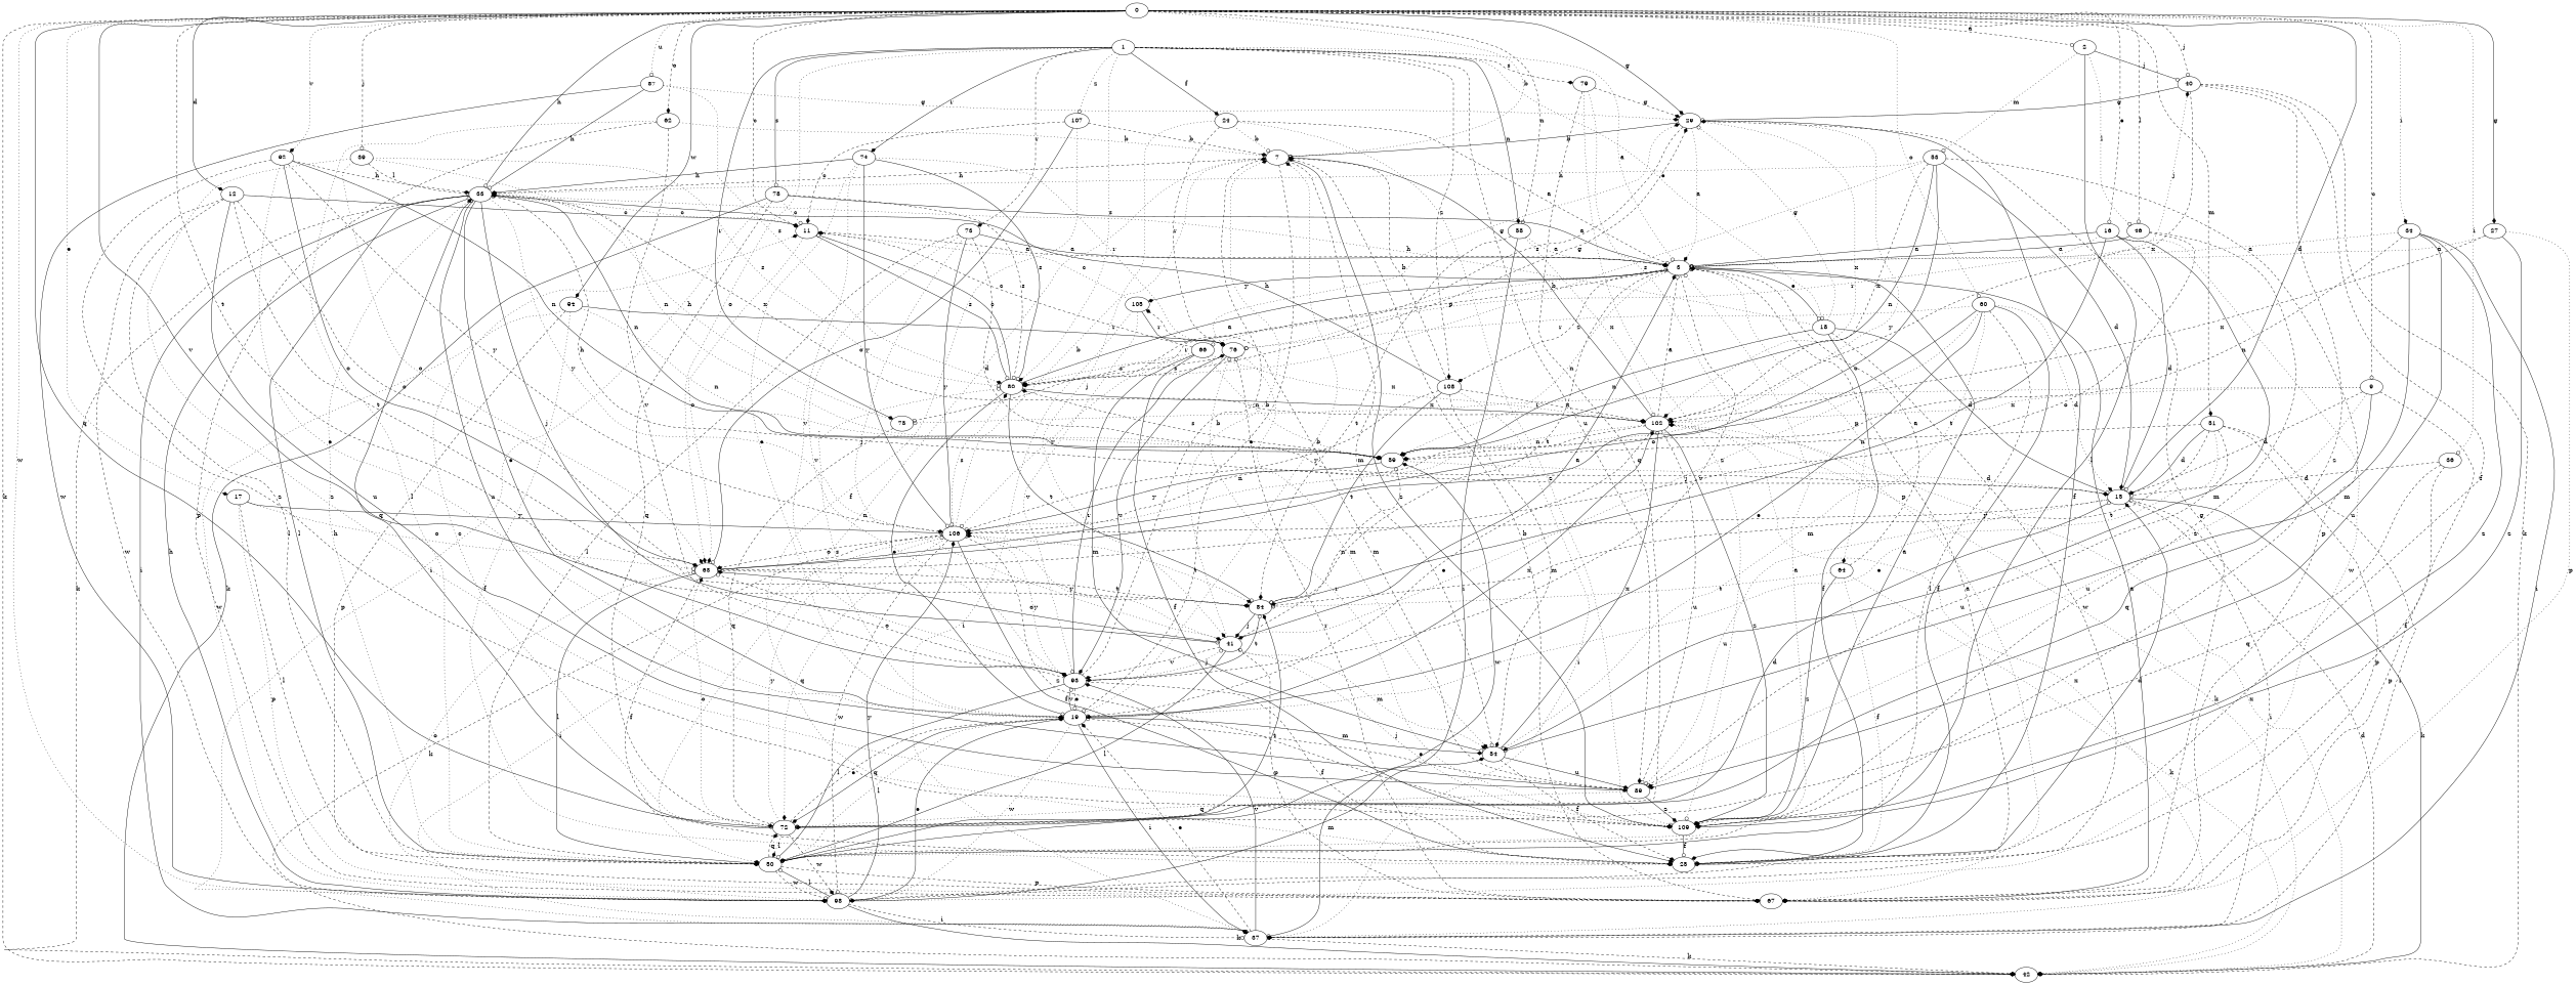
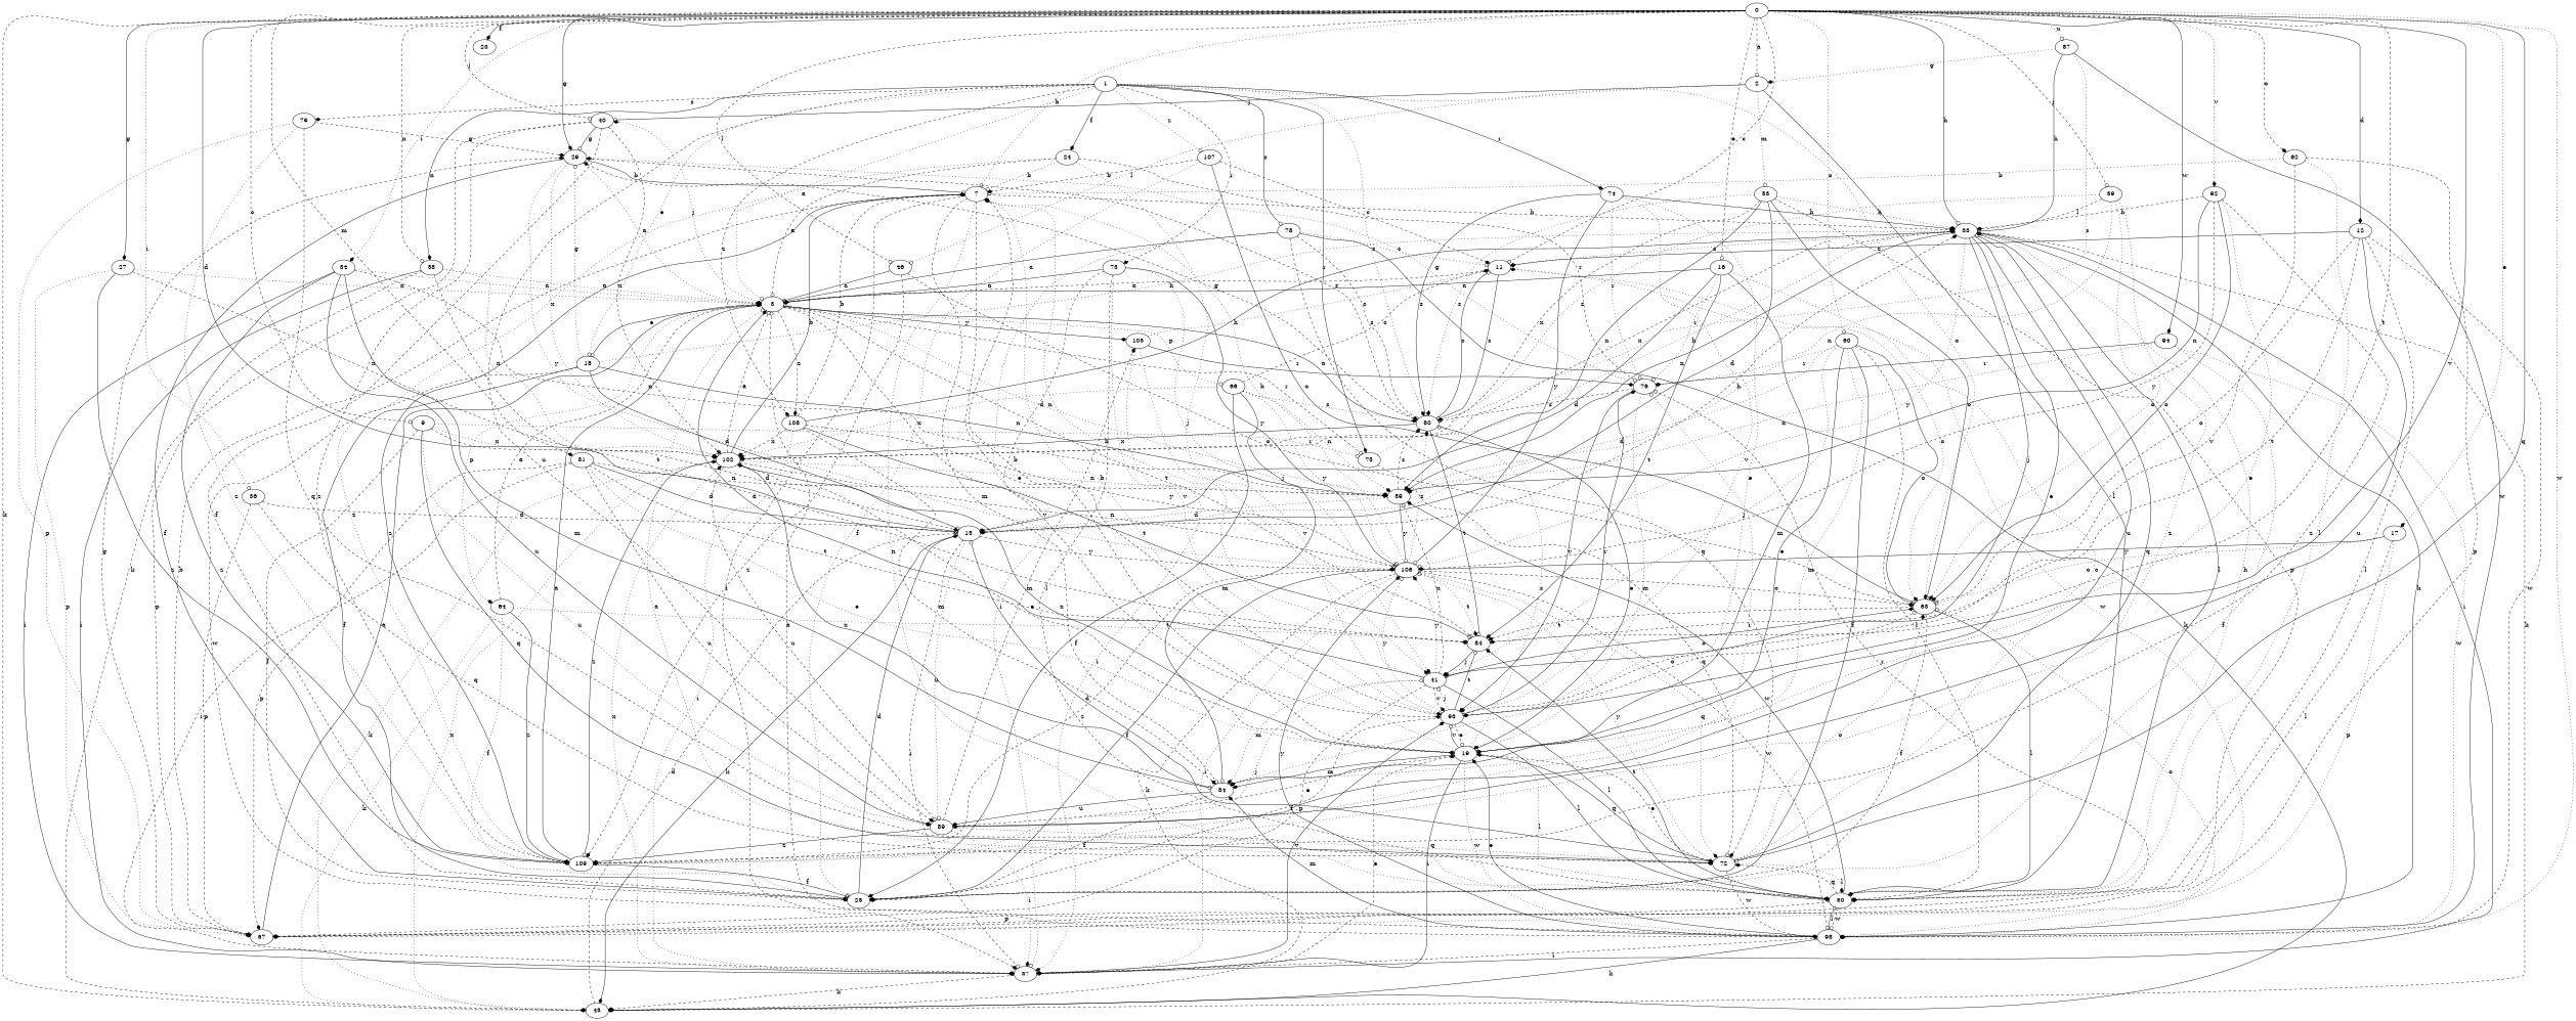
  strict digraph {
    edge [arrowhead=diamond style=dashed]
    0
    2
    7
    9
    11
    12
    15
    16
    17
+   23
    27
    29
    33
    34
    36
    39
    40
-   45 [label=42]
+   45
    46
    51
    58
    60
    62
    72
    84
    87
    92
    93
    94
    98
    50
    53
    19
    37
    54
    109
    75
    89
    25
    102
    3
    63
    80
    106
    76
    67
    59
    41
    1
    18
    24
    73
    74
    78
    79
    107
    108
    64
    66
    105
    0 -> 2 [arrowhead=odot label=a]
    0 -> 7 [arrowhead=odot label=b style=dotted]
    0 -> 9 [arrowhead=odot label=c]
    0 -> 11 [arrowhead=odot label=c]
    0 -> 12 [label=d style=solid]
    0 -> 15 [arrowhead=odot label=d style=solid]
    0 -> 16 [arrowhead=odot label=e]
    0 -> 17 [label=e style=dotted]
+   0 -> 23 [label=f style=solid]
    0 -> 27 [label=g style=solid]
    0 -> 29 [label=g style=solid]
    0 -> 33 [arrowhead=odot label=h style=solid]
    0 -> 34 [label=i style=dotted]
    0 -> 36 [arrowhead=odot label=i style=dotted]
    0 -> 39 [arrowhead=odot label=j]
    0 -> 40 [arrowhead=odot label=j]
    0 -> 45 [label=k]
    0 -> 46 [arrowhead=odot label=l]
    0 -> 51 [label=m]
    0 -> 58 [arrowhead=odot label=n]
    0 -> 60 [arrowhead=odot label=o style=dotted]
    0 -> 62 [label=o]
    0 -> 72 [arrowhead=odot label=q style=solid]
    0 -> 84 [arrowhead=odot label=t]
    0 -> 87 [arrowhead=odot label=u style=dotted]
    0 -> 92 [label=v style=dotted]
    0 -> 93 [label=v style=solid]
    0 -> 94 [label=w style=solid]
    0 -> 98 [arrowhead=odot label=w style=dotted]
    2 -> 40 [arrowhead=odot label=j style=solid]
    2 -> 46 [arrowhead=odot label=l style=dotted]
    2 -> 50 [arrowhead=odot label=l style=solid]
    2 -> 53 [arrowhead=odot label=m style=dotted]
    7 -> 33 [label=h]
    7 -> 50 [label=n style=dotted]
    7 -> 19 [arrowhead=odot label=e]
+   7 -> 37 [label=i]
    7 -> 54 [arrowhead=odot label=m]
    7 -> 109 [label=z style=solid]
    9 -> 15 [label=d]
    9 -> 72 [arrowhead=odot label=q style=solid]
    9 -> 75 [arrowhead=odot label=r style=dotted]
    9 -> 89 [label=u style=dotted]
    9 -> 25 [arrowhead=odot label=f]
    9 -> 102 [arrowhead=odot label=x style=dotted]
    11 -> 3 [label=a]
    11 -> 63 [label=o style=dotted]
    11 -> 80 [arrowhead=odot label=s style=solid]
    12 -> 11 [label=c style=solid]
    12 -> 84 [label=t]
    12 -> 98 [label=w]
    12 -> 50 [label=l]
    12 -> 89 [label=u style=solid]
    12 -> 63 [arrowhead=odot label=o]
-   15 -> 33 [arrowhead=odot label=h]
+   15 -> 33 [label=h]
    15 -> 45 [label=k style=solid]
    15 -> 37 [arrowhead=odot label=i]
    15 -> 89 [arrowhead=odot label=u style=dotted]
    15 -> 106 [label=y]
    16 -> 15 [arrowhead=odot label=d style=solid]
    16 -> 84 [label=t style=solid]
    16 -> 98 [label=w style=dotted]
    16 -> 54 [label=m style=solid]
    16 -> 3 [arrowhead=odot label=a style=solid]
    16 -> 76 [arrowhead=odot label=r style=dotted]
    17 -> 50 [label=l]
    17 -> 63 [arrowhead=odot label=o style=dotted]
    17 -> 106 [arrowhead=odot label=y style=solid]
    17 -> 67 [label=p style=dotted]
    27 -> 109 [label=z style=solid]
    27 -> 102 [label=x]
    27 -> 3 [arrowhead=odot label=a style=dotted]
    27 -> 67 [label=p style=dotted]
    29 -> 7 [arrowhead=odot label=b style=solid]
    29 -> 25 [label=f style=solid]
    29 -> 102 [label=x style=dotted]
    29 -> 3 [label=a style=dotted]
    29 -> 80 [label=s]
    29 -> 106 [label=y style=dotted]
    33 -> 11 [label=c style=dotted]
    33 -> 45 [label=k]
    33 -> 50 [label=l style=solid]
    33 -> 19 [arrowhead=odot label=e style=solid]
    33 -> 37 [label=i style=solid]
    33 -> 89 [arrowhead=odot label=u style=solid]
    33 -> 102 [arrowhead=odot label=x]
    33 -> 106 [arrowhead=odot label=y style=dotted]
    33 -> 59 [label=n style=solid]
    33 -> 41 [arrowhead=odot label=j style=solid]
    34 -> 37 [label=i style=solid]
    34 -> 54 [arrowhead=odot label=m style=solid]
    34 -> 109 [label=z style=solid]
    34 -> 89 [label=u style=solid]
    34 -> 3 [arrowhead=odot label=a style=dotted]
    34 -> 59 [label=n]
    36 -> 15 [arrowhead=odot label=d]
    36 -> 72 [arrowhead=odot label=q]
    36 -> 67 [arrowhead=odot label=p]
    39 -> 33 [arrowhead=odot label=l]
    39 -> 109 [label=z style=dotted]
    39 -> 63 [label=o style=dotted]
    39 -> 80 [arrowhead=odot label=s style=dotted]
    39 -> 59 [arrowhead=odot label=n style=dotted]
    40 -> 29 [arrowhead=odot label=g style=solid]
    40 -> 45 [label=k]
    40 -> 109 [label=z]
    40 -> 25 [arrowhead=odot label=f]
    40 -> 102 [label=x]
    45 -> 15 [arrowhead=odot label=d]
    45 -> 102 [label=x style=dotted]
    46 -> 109 [label=z]
    46 -> 3 [arrowhead=odot label=a style=solid]
    46 -> 63 [arrowhead=odot label=o]
    51 -> 15 [arrowhead=odot label=d style=solid]
    51 -> 84 [arrowhead=odot label=t]
    51 -> 19 [label=e style=dotted]
    51 -> 37 [arrowhead=odot label=i]
    51 -> 89 [arrowhead=odot label=u]
    51 -> 67 [label=p]
    51 -> 59 [label=n]
    58 -> 84 [label=t]
    58 -> 37 [arrowhead=odot label=i style=solid]
    58 -> 102 [arrowhead=odot label=x style=dotted]
    58 -> 3 [label=a style=dotted]
-   94 -> 67 [label=p]
+   58 -> 67 [label=p]
    60 -> 15 [label=d style=dotted]
    60 -> 50 [arrowhead=odot label=l]
    60 -> 19 [arrowhead=odot label=e style=solid]
    60 -> 54 [arrowhead=odot label=m style=dotted]
    60 -> 25 [label=f style=solid]
    60 -> 63 [arrowhead=odot label=o style=solid]
    60 -> 76 [arrowhead=odot label=r style=dotted]
    60 -> 41 [label=j style=dotted]
    62 -> 7 [arrowhead=odot label=b style=dotted]
    62 -> 93 [label=v]
    62 -> 50 [arrowhead=odot label=l style=dotted]
    62 -> 67 [label=p]
    72 -> 11 [label=c style=dotted]
    72 -> 15 [arrowhead=odot label=d style=solid]
    72 -> 33 [arrowhead=odot label=q style=solid]
    72 -> 98 [label=w]
    72 -> 50 [label=l style=dotted]
    72 -> 19 [label=e]
    72 -> 63 [label=o style=dotted]
    72 -> 106 [arrowhead=odot label=y style=dotted]
    84 -> 41 [label=j style=solid]
-   87 -> 29 [label=g style=dotted]
+   87 -> 2 [label=g style=dotted]
    87 -> 33 [arrowhead=odot label=h style=solid]
    87 -> 98 [arrowhead=odot label=w style=solid]
    87 -> 80 [label=s style=dotted]
    92 -> 33 [label=h]
    92 -> 19 [label=e style=dotted]
    92 -> 109 [arrowhead=odot label=z]
    92 -> 63 [label=o style=solid]
    92 -> 106 [label=y]
    92 -> 59 [label=n style=solid]
    93 -> 7 [arrowhead=odot label=b]
    93 -> 84 [arrowhead=odot label=t style=solid]
    93 -> 50 [arrowhead=odot label=l style=solid]
    93 -> 19 [arrowhead=odot label=e]
    93 -> 25 [arrowhead=odot label=f]
    93 -> 63 [arrowhead=odot label=o]
    93 -> 106 [arrowhead=odot label=y style=dotted]
    93 -> 76 [label=r style=solid]
    93 -> 41 [arrowhead=odot label=j style=dotted]
    94 -> 98 [label=w style=dotted]
    94 -> 25 [label=f style=dotted]
    94 -> 76 [label=r style=solid]
    94 -> 59 [arrowhead=odot label=n style=dotted]
    98 -> 33 [arrowhead=odot label=h style=solid]
    98 -> 45 [label=k style=solid]
    98 -> 50 [arrowhead=odot label=l style=solid]
    98 -> 19 [label=e style=solid]
    98 -> 37 [arrowhead=odot label=i]
    98 -> 54 [label=m style=solid]
    98 -> 3 [arrowhead=odot label=a]
    98 -> 63 [arrowhead=odot label=o style=dotted]
    98 -> 106 [label=y style=solid]
    50 -> 33 [label=h style=dotted]
    50 -> 72 [label=q]
    50 -> 84 [label=t style=solid]
    50 -> 98 [arrowhead=odot label=w]
    50 -> 3 [arrowhead=odot label=a style=dotted]
    50 -> 67 [arrowhead=odot label=p]
    50 -> 59 [label=w style=solid]
    53 -> 15 [label=d style=solid]
    53 -> 33 [label=h style=dotted]
    53 -> 102 [arrowhead=odot label=x]
    53 -> 63 [arrowhead=odot label=o style=solid]
    53 -> 80 [label=s style=dotted]
    53 -> 67 [label=p]
    53 -> 59 [label=n style=solid]
    19 -> 7 [label=b style=dotted]
    19 -> 72 [label=q style=solid]
    19 -> 93 [arrowhead=odot label=v style=solid]
    19 -> 98 [label=w style=dotted]
    19 -> 50 [arrowhead=odot label=l style=dotted]
    19 -> 37 [label=i style=solid]
    19 -> 54 [label=m style=solid]
    19 -> 102 [label=x style=solid]
    19 -> 80 [arrowhead=odot label=s style=dotted]
    37 -> 45 [label=k]
    37 -> 93 [label=v style=solid]
    37 -> 19 [label=e]
    37 -> 102 [label=x style=dotted]
    54 -> 89 [label=u style=solid]
    54 -> 25 [label=f]
    54 -> 102 [arrowhead=odot label=x style=solid]
    109 -> 25 [arrowhead=odot label=f style=solid]
    109 -> 3 [label=a style=solid]
    109 -> 76 [arrowhead=odot label=r style=dotted]
    109 -> 41 [arrowhead=odot label=j style=dotted]
    75 -> 33 [arrowhead=odot label=h style=dotted]
    75 -> 72 [arrowhead=odot label=q]
    89 -> 72 [arrowhead=odot label=q style=dotted]
    89 -> 19 [arrowhead=odot label=e]
+   89 -> 37 [label=i style=dotted]
    89 -> 109 [label=z style=solid]
    89 -> 105 [label=m]
    25 -> 15 [label=d style=solid]
    102 -> 7 [label=b style=solid]
    102 -> 45 [arrowhead=odot label=k style=dotted]
    102 -> 19 [arrowhead=odot label=e]
    102 -> 109 [arrowhead=odot label=z style=solid]
    102 -> 89 [arrowhead=odot label=u]
    102 -> 3 [arrowhead=odot label=a]
    102 -> 106 [arrowhead=odot label=n]
    102 -> 59 [label=n style=dotted]
    3 -> 40 [label=j style=dotted]
    3 -> 84 [arrowhead=odot label=t]
    3 -> 93 [label=v]
    3 -> 75 [arrowhead=odot label=r]
    3 -> 59 [label=n style=dotted]
    3 -> 18 [arrowhead=odot label=e style=solid]
    3 -> 108 [label=z]
    3 -> 64 [label=p style=dotted]
    3 -> 66 [arrowhead=odot label=p style=dotted]
    3 -> 105 [label=y style=solid]
    63 -> 84 [label=t]
    63 -> 50 [arrowhead=odot label=l style=solid]
    63 -> 25 [label=f]
    80 -> 11 [arrowhead=odot label=c style=solid]
    80 -> 29 [label=g]
    80 -> 84 [arrowhead=odot label=t style=solid]
    80 -> 19 [arrowhead=odot label=e style=solid]
    80 -> 102 [label=x style=solid]
    80 -> 3 [arrowhead=odot label=a style=solid]
    106 -> 7 [label=b style=dotted]
    106 -> 45 [arrowhead=odot label=k]
    106 -> 72 [label=q style=dotted]
    106 -> 84 [label=t style=dotted]
    106 -> 98 [arrowhead=odot label=w]
    106 -> 37 [arrowhead=odot label=i style=dotted]
    106 -> 109 [arrowhead=odot label=z]
    106 -> 25 [arrowhead=odot label=f style=solid]
    106 -> 63 [label=o]
    106 -> 80 [label=s style=dotted]
    76 -> 29 [label=g style=dotted]
    76 -> 93 [label=v style=solid]
    76 -> 54 [label=m style=dotted]
    76 -> 80 [arrowhead=odot label=s]
    67 -> 7 [label=b]
    67 -> 29 [label=g]
    67 -> 3 [label=a style=solid]
    67 -> 76 [arrowhead=odot label=r]
    59 -> 15 [label=d style=dotted]
    59 -> 80 [label=s]
    59 -> 106 [arrowhead=odot label=y style=solid]
    41 -> 7 [label=b style=dotted]
    41 -> 93 [label=v]
    41 -> 50 [label=l style=solid]
    41 -> 54 [label=m style=dotted]
    41 -> 3 [label=a style=solid]
    41 -> 63 [label=o style=solid]
    41 -> 106 [label=y style=dotted]
    41 -> 67 [label=p]
    41 -> 59 [arrowhead=odot label=n]
    1 -> 58 [label=n style=solid]
    1 -> 75 [label=r style=solid]
    1 -> 89 [label=u]
    1 -> 3 [arrowhead=odot label=a style=dotted]
    1 -> 63 [label=o style=dotted]
    1 -> 80 [label=s style=dotted]
    1 -> 18 [arrowhead=odot label=e style=dotted]
    1 -> 24 [label=f style=solid]
    1 -> 73 [label=r]
    1 -> 74 [label=r style=solid]
    1 -> 78 [arrowhead=odot label=s style=solid]
    1 -> 79 [label=s]
    1 -> 107 [arrowhead=odot label=z style=dotted]
    1 -> 108 [label=z]
    18 -> 15 [arrowhead=odot label=d style=solid]
    18 -> 29 [arrowhead=odot label=g style=dotted]
    18 -> 33 [label=h style=dotted]
    18 -> 98 [arrowhead=odot label=w]
    18 -> 25 [arrowhead=odot label=f style=solid]
    18 -> 59 [label=n style=solid]
    24 -> 7 [arrowhead=odot label=b style=dotted]
    24 -> 109 [arrowhead=odot label=z style=dotted]
    24 -> 3 [arrowhead=odot label=a]
    24 -> 76 [arrowhead=odot label=r]
    24 -> 41 [label=j style=dotted]
    73 -> 15 [label=d]
    73 -> 93 [label=v style=dotted]
    73 -> 50 [label=l]
    73 -> 3 [label=a style=solid]
    73 -> 106 [arrowhead=odot label=y style=solid]
    73 -> 41 [label=j style=dotted]
    74 -> 33 [label=h style=solid]
    74 -> 93 [label=v style=dotted]
    74 -> 19 [label=e style=dotted]
    74 -> 80 [arrowhead=odot label=s style=solid]
    74 -> 106 [arrowhead=odot label=y style=solid]
    74 -> 76 [arrowhead=odot label=r style=dotted]
    78 -> 11 [arrowhead=odot label=c style=dotted]
    78 -> 45 [label=k style=solid]
    78 -> 72 [label=q]
    78 -> 37 [arrowhead=odot label=i style=dotted]
    78 -> 3 [arrowhead=odot label=a style=solid]
    78 -> 80 [arrowhead=odot label=s]
    79 -> 29 [label=g]
    79 -> 72 [label=q]
    79 -> 109 [arrowhead=odot label=z style=dotted]
    79 -> 67 [label=p style=dotted]
    107 -> 7 [label=b]
    107 -> 11 [label=c]
    107 -> 25 [arrowhead=odot label=f style=dotted]
    107 -> 63 [arrowhead=odot label=o style=solid]
    108 -> 7 [label=b]
    108 -> 33 [arrowhead=odot label=h style=solid]
    108 -> 84 [arrowhead=odot label=t style=solid]
    108 -> 37 [label=i style=dotted]
    108 -> 54 [label=m]
    108 -> 102 [label=x]
    108 -> 106 [arrowhead=odot label=y]
    64 -> 45 [label=k style=dotted]
    64 -> 84 [arrowhead=odot label=t style=dotted]
    64 -> 109 [label=z style=solid]
    64 -> 25 [arrowhead=odot label=f style=dotted]
    64 -> 3 [arrowhead=odot label=a]
    66 -> 11 [label=c]
    66 -> 54 [arrowhead=odot label=m style=solid]
    66 -> 25 [label=f style=solid]
    66 -> 102 [label=x style=dotted]
    66 -> 80 [label=s style=dotted]
    66 -> 106 [arrowhead=odot label=y style=dotted]
    66 -> 59 [label=n style=dotted]
    105 -> 11 [label=c style=dotted]
    105 -> 93 [arrowhead=odot label=v style=dotted]
    105 -> 37 [label=i style=dotted]
    105 -> 76 [label=r style=solid]
  }
